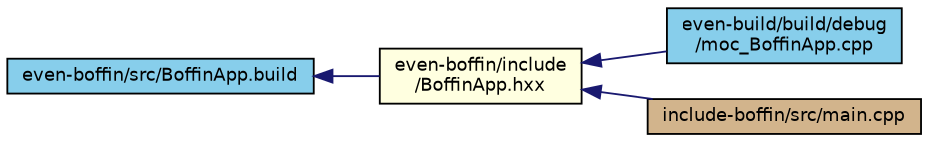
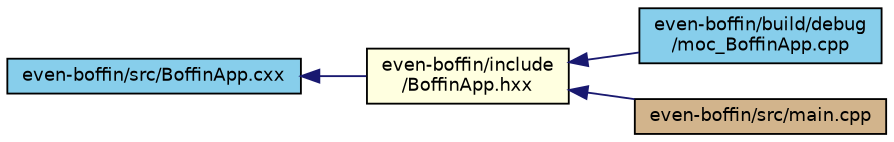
  digraph {
    rankdir=LR
    node [color=black fillcolor=skyblue fontname=Helvetica fontsize=10 shape=record style=filled]
    edge [color=midnightblue dir=back fontname=Helvetica fontsize=10 labelfontname=Helvetica labelfontsize=10 style=solid]
    n1 [fillcolor=lightyellow fontcolor=black height=0.2 label="even-boffin/include\l/BoffinApp.hxx" width=0.4]
-   n2 [height=0.2 label="even-build/build/debug\l/moc_BoffinApp.cpp" width=0.4]
-   n3 [fillcolor=tan height=0.2 label="include-boffin/src/main.cpp" width=0.4]
-   n4 [height=0.2 label="even-boffin/src/BoffinApp.build" width=0.4]
+   n2 [height=0.2 label="even-boffin/build/debug\l/moc_BoffinApp.cpp" width=0.4]
+   n3 [fillcolor=tan height=0.2 label="even-boffin/src/main.cpp" width=0.4]
+   n4 [height=0.2 label="even-boffin/src/BoffinApp.cxx" width=0.4]
    n1 -> n2
    n1 -> n3
    n4 -> n1
  }
